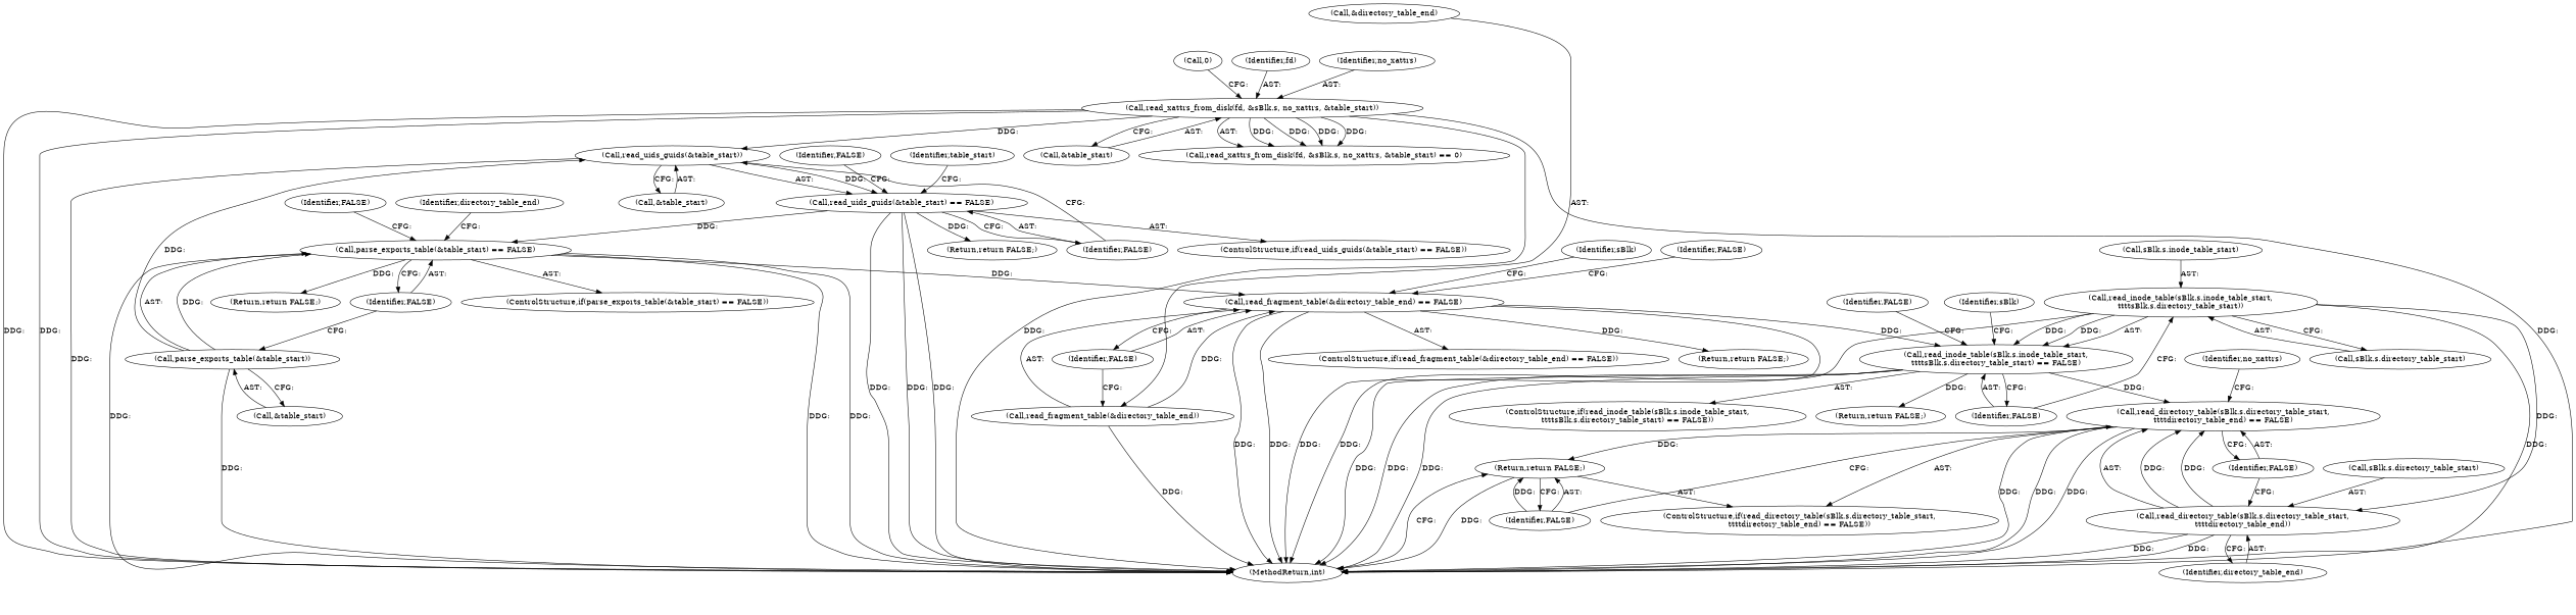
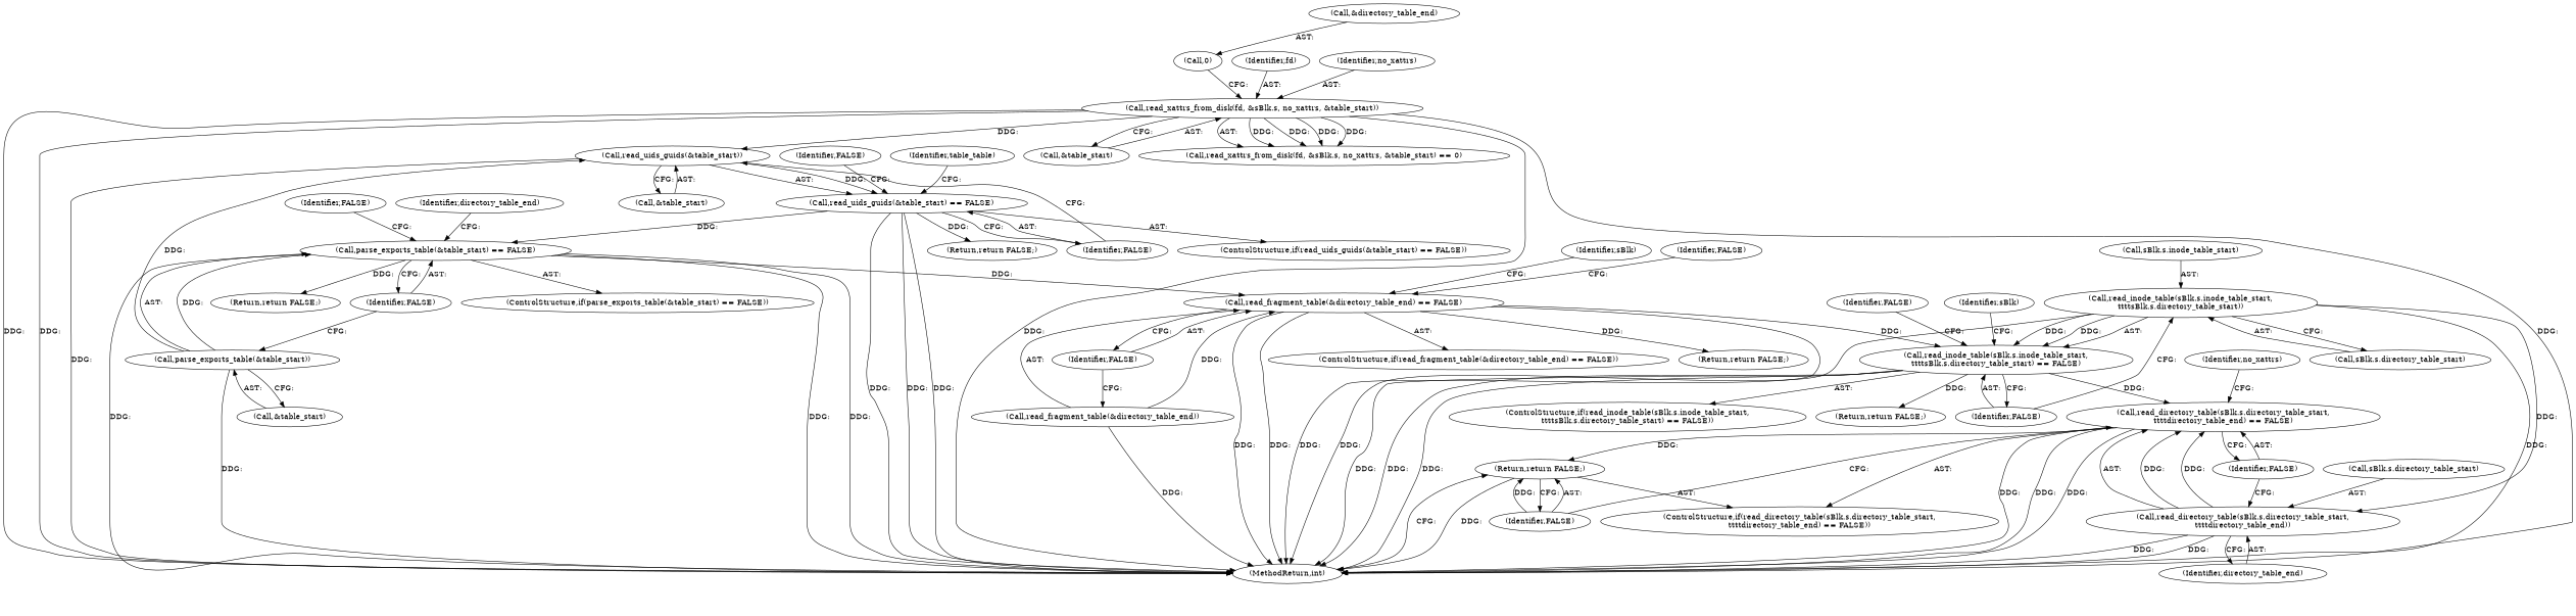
  digraph {
    n1 [label="(Call,read_directory_table(sBlk.s.directory_table_start,\n\t\t\t\tdirectory_table_end) == FALSE)"]
    n2 [label="(Return,return FALSE;)"]
    n3 [label="(Identifier,FALSE)"]
    n4 [label="(MethodReturn,int)"]
    n5 [label="(ControlStructure,if(read_directory_table(sBlk.s.directory_table_start,\n\t\t\t\tdirectory_table_end) == FALSE))"]
    n6 [label="(Identifier,FALSE)"]
    n7 [label="(Call,read_directory_table(sBlk.s.directory_table_start,\n\t\t\t\tdirectory_table_end))"]
    n8 [label="(Identifier,directory_table_end)"]
    n9 [label="(Call,read_inode_table(sBlk.s.inode_table_start,\n\t\t\t\tsBlk.s.directory_table_start))"]
    n10 [label="(Call,read_inode_table(sBlk.s.inode_table_start,\n\t\t\t\tsBlk.s.directory_table_start) == FALSE)"]
    n11 [label="(Call,sBlk.s.directory_table_start)"]
    n12 [label="(ControlStructure,if(read_inode_table(sBlk.s.inode_table_start,\n\t\t\t\tsBlk.s.directory_table_start) == FALSE))"]
    n13 [label="(Return,return FALSE;)"]
    n14 [label="(Identifier,FALSE)"]
    n15 [label="(Call,read_fragment_table(&directory_table_end) == FALSE)"]
    n16 [label="(ControlStructure,if(read_fragment_table(&directory_table_end) == FALSE))"]
    n17 [label="(Return,return FALSE;)"]
    n18 [label="(Identifier,FALSE)"]
    n19 [label="(Call,read_fragment_table(&directory_table_end))"]
    n20 [label="(Call,&directory_table_end)"]
    n21 [label="(Call,parse_exports_table(&table_start) == FALSE)"]
    n22 [label="(Return,return FALSE;)"]
    n23 [label="(Identifier,FALSE)"]
    n24 [label="(ControlStructure,if(parse_exports_table(&table_start) == FALSE))"]
    n25 [label="(Call,parse_exports_table(&table_start))"]
    n26 [label="(Call,&table_start)"]
    n27 [label="(Call,read_uids_guids(&table_start))"]
    n28 [label="(Call,read_uids_guids(&table_start) == FALSE)"]
    n29 [label="(Call,&table_start)"]
    n30 [label="(Identifier,FALSE)"]
    n31 [label="(Return,return FALSE;)"]
    n32 [label="(ControlStructure,if(read_uids_guids(&table_start) == FALSE))"]
    n33 [label="(Call,read_xattrs_from_disk(fd, &sBlk.s, no_xattrs, &table_start))"]
    n34 [label="(Call,&table_start)"]
    n35 [label="(Call,read_xattrs_from_disk(fd, &sBlk.s, no_xattrs, &table_start) == 0)"]
    n36 [label="(Identifier,FALSE)"]
    n37 [label="(Identifier,FALSE)"]
    n38 [label="(Identifier,fd)"]
    n39 [label="(Identifier,FALSE)"]
    n40 [label="(Call,sBlk.s.inode_table_start)"]
    n41 [label="(Call,sBlk.s.directory_table_start)"]
    n42 [label="(Call,0)"]
    n43 [label="(Identifier,sBlk)"]
    n44 [label="(Identifier,no_xattrs)"]
    n45 [label="(Identifier,sBlk)"]
    n46 [label="(Identifier,FALSE)"]
    n47 [label="(Identifier,no_xattrs)"]
    n48 [label="(Identifier,directory_table_end)"]
-   n49 [label="(Identifier,table_start)"]
+   n49 [label="(Identifier,table_table)"]
    n1 -> n2 [label="DDG: "]
    n1 -> n3 [label="CFG: "]
    n1 -> n4 [label="DDG: "]
    n1 -> n4 [label="DDG: "]
    n1 -> n4 [label="DDG: "]
    n1 -> n5 [label="AST: "]
    n2 -> n4 [label="DDG: "]
    n2 -> n5 [label="AST: "]
    n2 -> n6 [label="CFG: "]
    n3 -> n1 [label="AST: "]
    n3 -> n7 [label="CFG: "]
    n4 -> n2 [label="CFG: "]
    n6 -> n1 [label="CFG: "]
    n6 -> n2 [label="AST: "]
    n6 -> n2 [label="DDG: "]
    n7 -> n1 [label="AST: "]
    n7 -> n1 [label="DDG: "]
    n7 -> n1 [label="DDG: "]
    n7 -> n4 [label="DDG: "]
    n7 -> n4 [label="DDG: "]
    n7 -> n8 [label="CFG: "]
    n8 -> n7 [label="AST: "]
    n9 -> n4 [label="DDG: "]
    n9 -> n4 [label="DDG: "]
    n9 -> n7 [label="DDG: "]
    n9 -> n10 [label="AST: "]
    n9 -> n10 [label="DDG: "]
    n9 -> n10 [label="DDG: "]
    n9 -> n11 [label="CFG: "]
    n10 -> n1 [label="DDG: "]
    n10 -> n4 [label="DDG: "]
    n10 -> n4 [label="DDG: "]
    n10 -> n4 [label="DDG: "]
    n10 -> n12 [label="AST: "]
    n10 -> n13 [label="DDG: "]
    n10 -> n14 [label="CFG: "]
    n11 -> n9 [label="AST: "]
    n14 -> n9 [label="CFG: "]
    n14 -> n10 [label="AST: "]
    n15 -> n4 [label="DDG: "]
    n15 -> n4 [label="DDG: "]
    n15 -> n4 [label="DDG: "]
    n15 -> n10 [label="DDG: "]
    n15 -> n16 [label="AST: "]
    n15 -> n17 [label="DDG: "]
    n15 -> n18 [label="CFG: "]
    n18 -> n15 [label="AST: "]
    n18 -> n19 [label="CFG: "]
    n19 -> n4 [label="DDG: "]
    n19 -> n15 [label="AST: "]
    n19 -> n15 [label="DDG: "]
-   n20 -> n19 [label="AST: "]
+   n20 -> n42 [label="AST: "]
    n21 -> n4 [label="DDG: "]
    n21 -> n4 [label="DDG: "]
    n21 -> n4 [label="DDG: "]
    n21 -> n15 [label="DDG: "]
    n21 -> n22 [label="DDG: "]
    n21 -> n23 [label="CFG: "]
    n21 -> n24 [label="AST: "]
    n23 -> n21 [label="AST: "]
    n23 -> n25 [label="CFG: "]
    n25 -> n4 [label="DDG: "]
    n25 -> n21 [label="AST: "]
    n25 -> n21 [label="DDG: "]
    n25 -> n26 [label="CFG: "]
    n25 -> n27 [label="DDG: "]
    n26 -> n25 [label="AST: "]
    n27 -> n4 [label="DDG: "]
    n27 -> n28 [label="AST: "]
    n27 -> n28 [label="DDG: "]
    n27 -> n29 [label="CFG: "]
    n28 -> n4 [label="DDG: "]
    n28 -> n4 [label="DDG: "]
    n28 -> n4 [label="DDG: "]
    n28 -> n21 [label="DDG: "]
    n28 -> n30 [label="CFG: "]
    n28 -> n31 [label="DDG: "]
    n28 -> n32 [label="AST: "]
    n29 -> n27 [label="AST: "]
    n30 -> n27 [label="CFG: "]
    n30 -> n28 [label="AST: "]
    n33 -> n4 [label="DDG: "]
    n33 -> n4 [label="DDG: "]
    n33 -> n4 [label="DDG: "]
    n33 -> n4 [label="DDG: "]
    n33 -> n27 [label="DDG: "]
    n33 -> n34 [label="CFG: "]
    n33 -> n35 [label="AST: "]
    n33 -> n35 [label="DDG: "]
    n33 -> n35 [label="DDG: "]
    n33 -> n35 [label="DDG: "]
    n33 -> n35 [label="DDG: "]
    n34 -> n33 [label="AST: "]
    n36 -> n10 [label="CFG: "]
    n37 -> n28 [label="CFG: "]
    n38 -> n33 [label="AST: "]
    n39 -> n21 [label="CFG: "]
    n40 -> n9 [label="AST: "]
    n41 -> n7 [label="AST: "]
    n42 -> n33 [label="CFG: "]
    n43 -> n10 [label="CFG: "]
    n44 -> n33 [label="AST: "]
    n45 -> n15 [label="CFG: "]
    n46 -> n15 [label="CFG: "]
    n47 -> n1 [label="CFG: "]
    n48 -> n21 [label="CFG: "]
    n49 -> n28 [label="CFG: "]
  }
